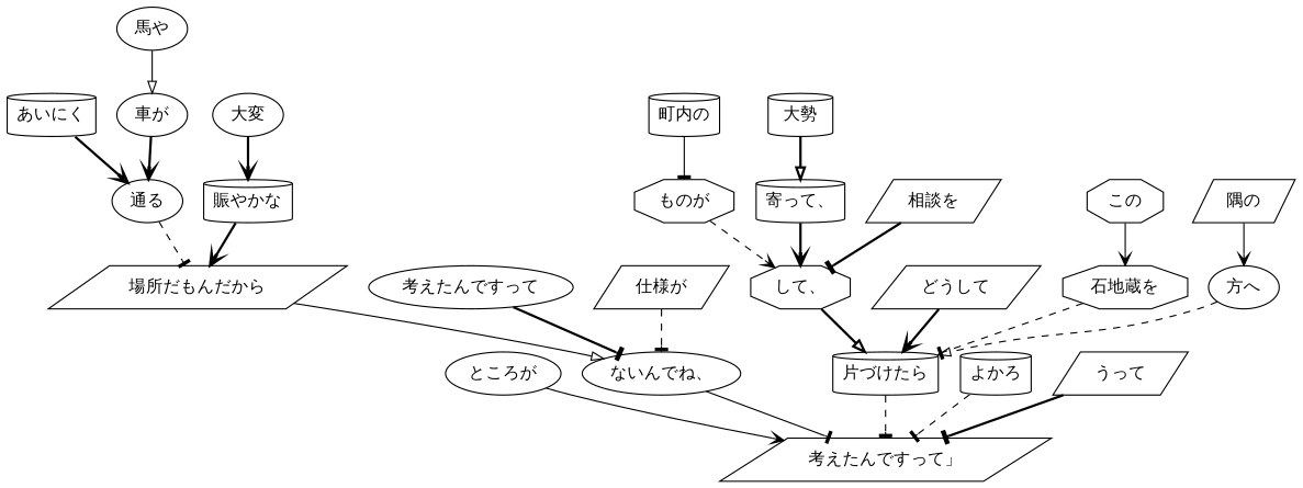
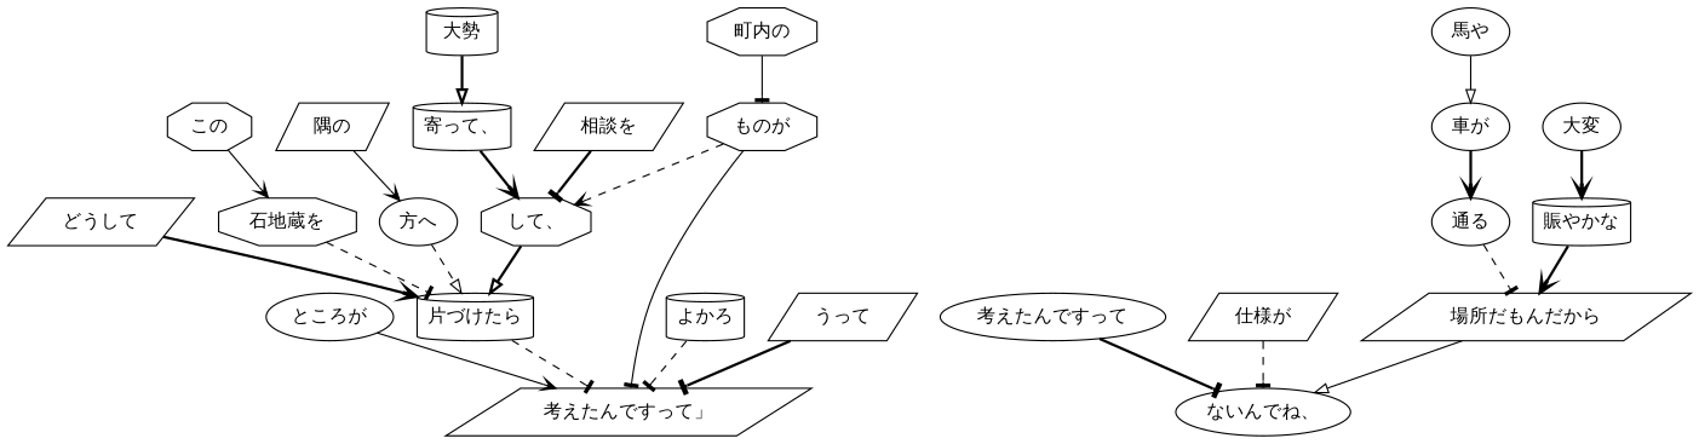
  digraph {
    node [shape=ellipse]
    edge [arrowhead=vee style=bold]
    n1 [label="ところが"]
    n2 [label="考えたんですって」" shape=parallelogram]
    n3 [label="場所だもんだから" shape=parallelogram]
    n4 [label="ないんでね、"]
-   n5 [label="あいにく" shape=cylinder]
    n6 [label="通る"]
    n7 [label="馬や"]
    n8 [label="車が"]
    n9 [label="大変"]
    n10 [label="賑やかな" shape=cylinder]
    n11 [label="考えたんですって"]
    n12 [label="仕様が" shape=parallelogram]
-   n13 [label="町内の" shape=cylinder]
+   n13 [label="町内の" shape=octagon]
    n14 [label="ものが" shape=octagon]
    n15 [label="して、" shape=octagon]
    n16 [label="寄って、" shape=cylinder]
    n17 [label="大勢" shape=cylinder]
    n18 [label="片づけたら" shape=cylinder]
    n19 [label="相談を" shape=parallelogram]
    n20 [label="どうして" shape=parallelogram]
    n21 [label="この" shape=octagon]
    n22 [label="石地蔵を" shape=octagon]
    n23 [label="隅の" shape=parallelogram]
    n24 [label="方へ"]
    n25 [label="よかろ" shape=cylinder]
    n26 [label="うって" shape=parallelogram]
    n1 -> n2 [style=solid]
    n3 -> n4 [arrowhead=onormal style=solid]
-   n4 -> n2 [arrowhead=tee style=solid]
-   n5 -> n6
+   n14 -> n2 [arrowhead=tee style=solid]
    n6 -> n3 [arrowhead=tee style=dashed]
    n7 -> n8 [arrowhead=onormal style=solid]
    n8 -> n6
    n9 -> n10
    n10 -> n3
    n11 -> n4 [arrowhead=tee]
    n12 -> n4 [arrowhead=tee style=dashed]
    n13 -> n14 [arrowhead=tee style=solid]
    n14 -> n15 [style=dashed]
    n15 -> n18 [arrowhead=onormal]
    n16 -> n15
    n17 -> n16 [arrowhead=onormal]
    n18 -> n2 [arrowhead=tee style=dashed]
    n19 -> n15 [arrowhead=tee]
    n20 -> n18
    n21 -> n22 [style=solid]
    n22 -> n18 [arrowhead=tee style=dashed]
    n23 -> n24 [style=solid]
    n24 -> n18 [arrowhead=onormal style=dashed]
    n25 -> n2 [arrowhead=tee style=dashed]
    n26 -> n2 [arrowhead=tee]
  }
